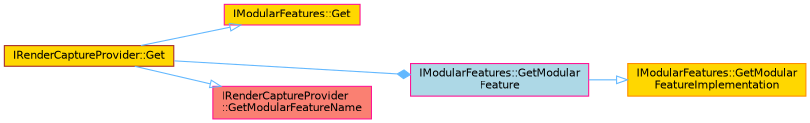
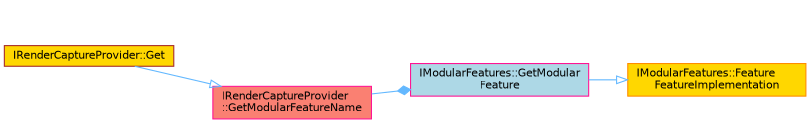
  digraph {
    rankdir=LR
    node [color=deeppink fillcolor=gold fontname=Helvetica fontsize=10 shape=box style=filled]
    edge [arrowhead=onormal color=steelblue1 fontname=Helvetica fontsize=10 labelfontname=Helvetica labelfontsize=10 style=solid]
    n1 [color=brown fontcolor=black height=0.2 label="IRenderCaptureProvider::Get" width=0.4]
-   n2 [height=0.2 label="IModularFeatures::Get" width=0.4]
    n3 [fillcolor=lightblue height=0.2 label="IModularFeatures::GetModular\lFeature" width=0.4]
    n4 [fillcolor=salmon height=0.2 label="IRenderCaptureProvider\l::GetModularFeatureName" width=0.4]
-   n5 [color=darkorange height=0.2 label="IModularFeatures::GetModular\lFeatureImplementation" width=0.4]
-   n1 -> n2
-   n1 -> n3 [arrowhead=diamond]
+   n5 [color=darkorange height=0.2 label="IModularFeatures::Feature\lFeatureImplementation" width=0.4]
+   n4 -> n3 [arrowhead=diamond]
    n1 -> n4
    n3 -> n5
  }
